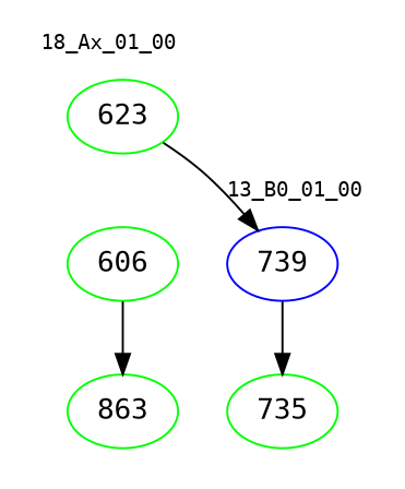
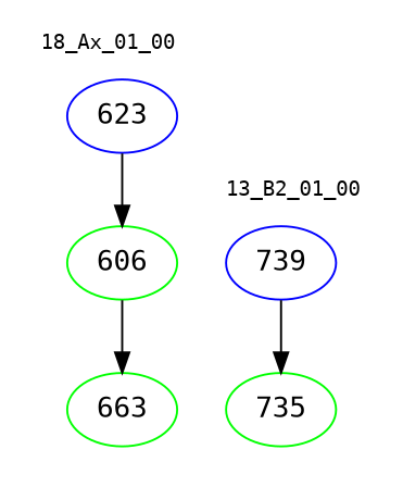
  digraph {
    fontname="DejaVu Sans Mono"
    node [color=green fontname="DejaVu Sans Mono"]
    edge [color=black fontname="DejaVu Sans Mono"]
-   n1 [label=623]
+   n1 [color=blue label=623]
    n2 [label=606]
-   n3 [label=863]
+   n3 [label=663]
    n4 [color=blue label=739]
    n5 [label=735]
    subgraph cluster_1 {
      color=white
      fontsize=10
      label="18_Ax_01_00"
      n1
      n2
      n3
    }
    subgraph cluster_2 {
      color=white
      fontsize=10
-     label="13_B0_01_00"
+     label="13_B2_01_00"
      n4
      n5
    }
-   n1 -> n4
+   n1 -> n2
    n2 -> n3
    n4 -> n5
  }
